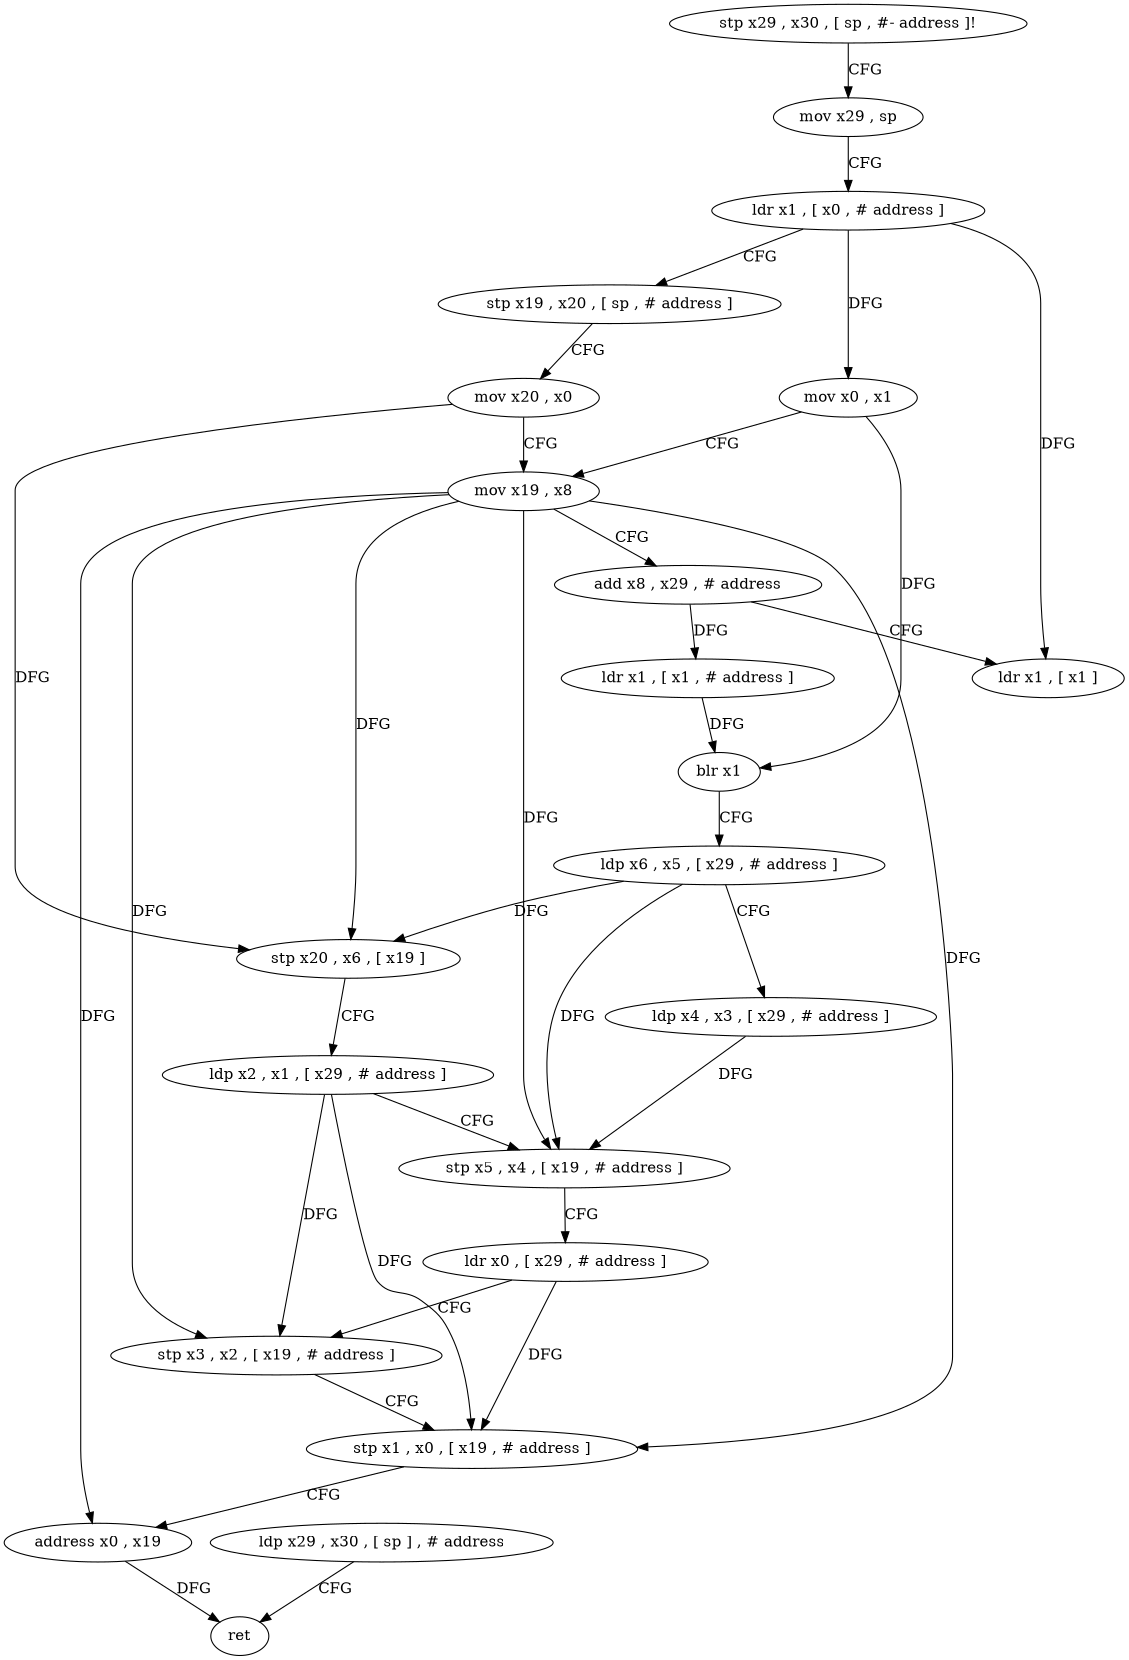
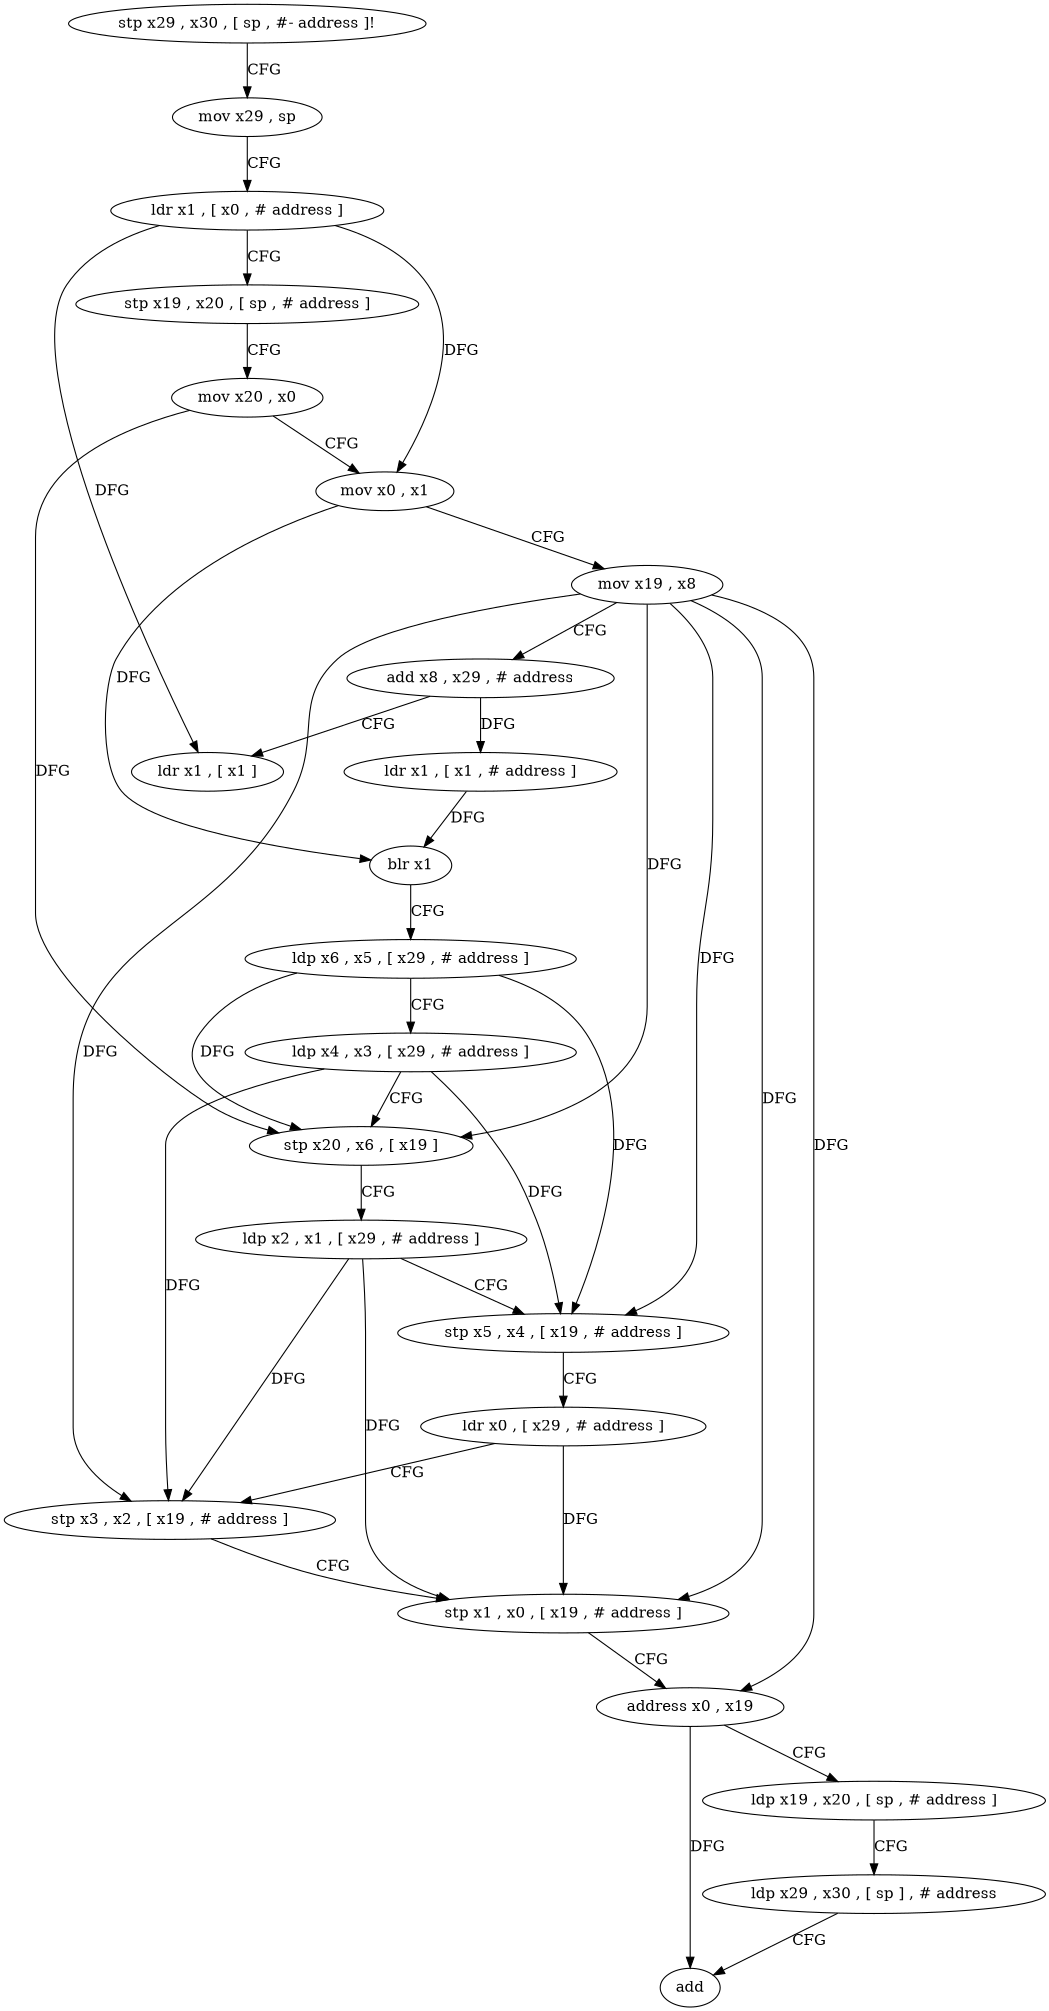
  digraph {
    n1 [label="stp x29 , x30 , [ sp , #- address ]!"]
    n2 [label="mov x29 , sp"]
    n3 [label="ldr x1 , [ x0 , # address ]"]
    n4 [label="stp x19 , x20 , [ sp , # address ]"]
    n5 [label="mov x0 , x1"]
    n6 [label="ldr x1 , [ x1 ]"]
    n7 [label="mov x20 , x0"]
    n8 [label="mov x19 , x8"]
    n9 [label="blr x1"]
    n10 [label="stp x20 , x6 , [ x19 ]"]
    n11 [label="ldp x2 , x1 , [ x29 , # address ]"]
    n12 [label="add x8 , x29 , # address"]
    n13 [label="stp x5 , x4 , [ x19 , # address ]"]
    n14 [label="stp x3 , x2 , [ x19 , # address ]"]
    n15 [label="stp x1 , x0 , [ x19 , # address ]"]
    n16 [label="address x0 , x19"]
    n17 [label="ldp x6 , x5 , [ x29 , # address ]"]
    n18 [label="ldr x1 , [ x1 , # address ]"]
    n19 [label="ldr x0 , [ x29 , # address ]"]
-   n21 [label=ret]
+   n20 [label="ldp x19 , x20 , [ sp , # address ]"]
+   n21 [label=add]
    n22 [label="ldp x4 , x3 , [ x29 , # address ]"]
    n23 [label="ldp x29 , x30 , [ sp ] , # address"]
    n1 -> n2 [label=CFG]
    n2 -> n3 [label=CFG]
    n3 -> n4 [label=CFG]
    n3 -> n5 [label=DFG]
    n3 -> n6 [label=DFG]
    n4 -> n7 [label=CFG]
    n5 -> n8 [label=CFG]
    n5 -> n9 [label=DFG]
-   n7 -> n8 [label=CFG]
+   n7 -> n5 [label=CFG]
    n7 -> n10 [label=DFG]
    n8 -> n10 [label=DFG]
    n8 -> n12 [label=CFG]
    n8 -> n13 [label=DFG]
    n8 -> n14 [label=DFG]
    n8 -> n15 [label=DFG]
    n8 -> n16 [label=DFG]
    n9 -> n17 [label=CFG]
    n10 -> n11 [label=CFG]
    n11 -> n13 [label=CFG]
    n11 -> n14 [label=DFG]
    n11 -> n15 [label=DFG]
    n12 -> n6 [label=CFG]
    n12 -> n18 [label=DFG]
    n13 -> n19 [label=CFG]
    n14 -> n15 [label=CFG]
    n15 -> n16 [label=CFG]
+   n16 -> n20 [label=CFG]
    n16 -> n21 [label=DFG]
    n17 -> n10 [label=DFG]
    n17 -> n13 [label=DFG]
    n17 -> n22 [label=CFG]
    n18 -> n9 [label=DFG]
    n19 -> n14 [label=CFG]
    n19 -> n15 [label=DFG]
+   n20 -> n23 [label=CFG]
+   n22 -> n10 [label=CFG]
    n22 -> n13 [label=DFG]
+   n22 -> n14 [label=DFG]
    n23 -> n21 [label=CFG]
  }
